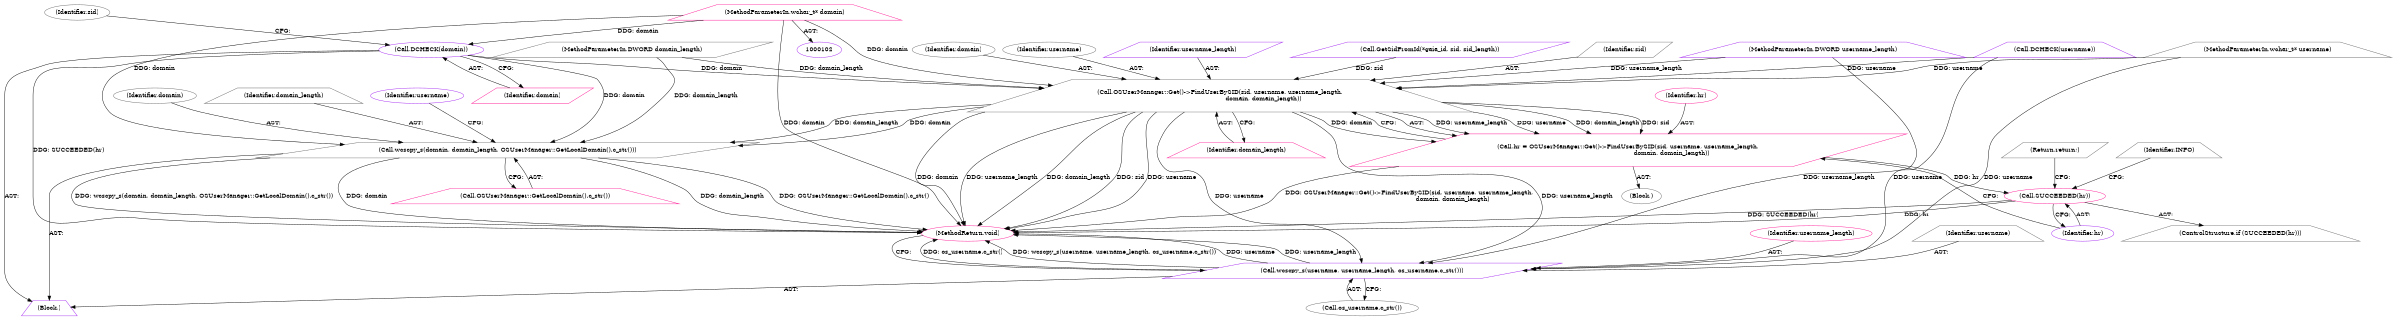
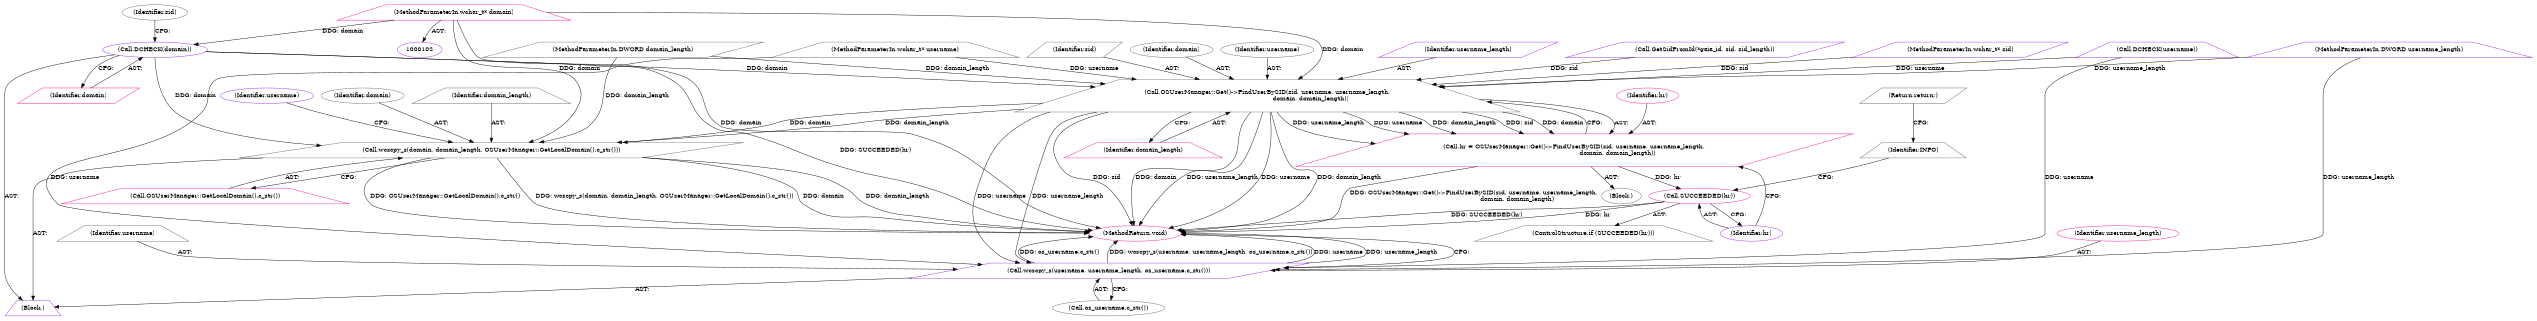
  digraph {
    node [color=gray40 shape=ellipse]
    n1 [color=purple label="(Call,DCHECK(domain))"]
    n2 [label="(Call,OSUserManager::Get()->FindUserBySID(sid, username, username_length,\n                                             domain, domain_length))" shape=trapezium]
    n3 [label="(Call,wcscpy_s(domain, domain_length, OSUserManager::GetLocalDomain().c_str()))" shape=parallelogram]
    n4 [color=deeppink label="(MethodReturn,void)"]
    n5 [color=purple label="(Block,)" shape=trapezium]
    n6 [color=deeppink label="(Identifier,domain)" shape=parallelogram]
    n7 [color=deeppink label="(Call,hr = OSUserManager::Get()->FindUserBySID(sid, username, username_length,\n                                             domain, domain_length))" shape=parallelogram]
    n8 [color=purple label="(Call,wcscpy_s(username, username_length, os_username.c_str()))" shape=parallelogram]
    n9 [color=deeppink label="(Identifier,domain_length)" shape=trapezium]
    n10 [color=deeppink label="(Call,OSUserManager::GetLocalDomain().c_str())" shape=trapezium]
    n11 [color=deeppink label="(MethodParameterIn,wchar_t* domain)" shape=trapezium]
    1000102 [color=purple]
    n13 [color=deeppink label="(Call,SUCCEEDED(hr))"]
    n14 [label="(Block,)"]
    n15 [label="(Call,os_username.c_str())"]
    n16 [label="(ControlStructure,if (SUCCEEDED(hr)))" shape=trapezium]
    n17 [color=purple label="(Identifier,hr)"]
    n18 [label="(Identifier,sid)" shape=parallelogram]
    n19 [label="(Identifier,username)" shape=trapezium]
    n20 [label="(Identifier,domain)"]
    n21 [color=deeppink label="(Identifier,hr)"]
    n22 [label="(Identifier,username)"]
    n23 [color=purple label="(Call,DCHECK(username))" shape=trapezium]
    n24 [color=purple label="(Identifier,username_length)" shape=parallelogram]
    n25 [label="(MethodParameterIn,DWORD domain_length)" shape=parallelogram]
    n26 [label="(Identifier,domain)"]
    n27 [color=deeppink label="(Identifier,username_length)"]
    n28 [color=purple label="(Call,GetSidFromId(*gaia_id, sid, sid_length))" shape=parallelogram]
+   n29 [color=purple label="(MethodParameterIn,wchar_t* sid)" shape=parallelogram]
    n30 [label="(Return,return;)" shape=parallelogram]
    n31 [label="(Identifier,domain_length)" shape=trapezium]
    n32 [color=purple label="(Identifier,username)"]
    n33 [label="(MethodParameterIn,wchar_t* username)" shape=trapezium]
    n34 [label="(Identifier,sid)"]
    n35 [color=purple label="(MethodParameterIn,DWORD username_length)" shape=trapezium]
    n36 [label="(Identifier,INFO)" shape=trapezium]
    n1 -> n2 [label="DDG: domain"]
    n1 -> n3 [label="DDG: domain"]
    n1 -> n4 [label="DDG: SUCCEEDED(hr)"]
    n1 -> n5 [label="AST: "]
    n1 -> n6 [label="CFG: "]
    n2 -> n3 [label="DDG: domain"]
    n2 -> n3 [label="DDG: domain_length"]
    n2 -> n4 [label="DDG: domain_length"]
    n2 -> n4 [label="DDG: sid"]
    n2 -> n4 [label="DDG: domain"]
    n2 -> n4 [label="DDG: username_length"]
    n2 -> n4 [label="DDG: username"]
    n2 -> n7 [label="AST: "]
    n2 -> n7 [label="DDG: username_length"]
    n2 -> n7 [label="DDG: username"]
    n2 -> n7 [label="DDG: domain_length"]
    n2 -> n7 [label="DDG: sid"]
    n2 -> n7 [label="DDG: domain"]
    n2 -> n8 [label="DDG: username"]
    n2 -> n8 [label="DDG: username_length"]
    n2 -> n9 [label="CFG: "]
    n3 -> n4 [label="DDG: domain_length"]
    n3 -> n4 [label="DDG: OSUserManager::GetLocalDomain().c_str()"]
    n3 -> n4 [label="DDG: wcscpy_s(domain, domain_length, OSUserManager::GetLocalDomain().c_str())"]
    n3 -> n4 [label="DDG: domain"]
    n3 -> n5 [label="AST: "]
    n3 -> n10 [label="CFG: "]
    n4 -> n8 [label="CFG: "]
    n6 -> n1 [label="AST: "]
    n7 -> n2 [label="CFG: "]
    n7 -> n4 [label="DDG: OSUserManager::Get()->FindUserBySID(sid, username, username_length,\n                                             domain, domain_length)"]
    n7 -> n13 [label="DDG: hr"]
    n7 -> n14 [label="AST: "]
    n8 -> n4 [label="DDG: os_username.c_str()"]
    n8 -> n4 [label="DDG: wcscpy_s(username, username_length, os_username.c_str())"]
    n8 -> n4 [label="DDG: username"]
    n8 -> n4 [label="DDG: username_length"]
    n8 -> n5 [label="AST: "]
    n8 -> n15 [label="CFG: "]
    n9 -> n2 [label="AST: "]
    n10 -> n3 [label="AST: "]
    n11 -> n1 [label="DDG: domain"]
    n11 -> n2 [label="DDG: domain"]
    n11 -> n3 [label="DDG: domain"]
    n11 -> n4 [label="DDG: domain"]
    n11 -> 1000102 [label="AST: "]
    n13 -> n4 [label="DDG: SUCCEEDED(hr)"]
    n13 -> n4 [label="DDG: hr"]
    n13 -> n16 [label="AST: "]
    n13 -> n17 [label="CFG: "]
    n15 -> n8 [label="AST: "]
    n17 -> n7 [label="CFG: "]
    n17 -> n13 [label="AST: "]
    n18 -> n2 [label="AST: "]
    n19 -> n8 [label="AST: "]
    n20 -> n2 [label="AST: "]
    n21 -> n7 [label="AST: "]
    n22 -> n2 [label="AST: "]
    n23 -> n2 [label="DDG: username"]
    n23 -> n8 [label="DDG: username"]
    n24 -> n2 [label="AST: "]
    n25 -> n2 [label="DDG: domain_length"]
    n25 -> n3 [label="DDG: domain_length"]
    n26 -> n3 [label="AST: "]
    n27 -> n8 [label="AST: "]
    n28 -> n2 [label="DDG: sid"]
-   n30 -> n13 [label="CFG: "]
+   n29 -> n2 [label="DDG: sid"]
+   n30 -> n36 [label="CFG: "]
    n31 -> n3 [label="AST: "]
    n32 -> n3 [label="CFG: "]
    n33 -> n2 [label="DDG: username"]
    n33 -> n8 [label="DDG: username"]
    n34 -> n1 [label="CFG: "]
    n35 -> n2 [label="DDG: username_length"]
    n35 -> n8 [label="DDG: username_length"]
    n36 -> n13 [label="CFG: "]
  }
